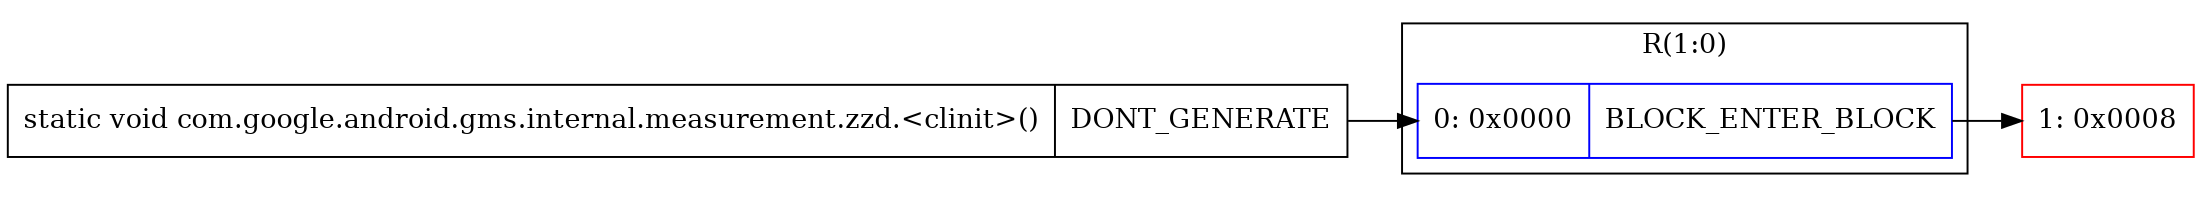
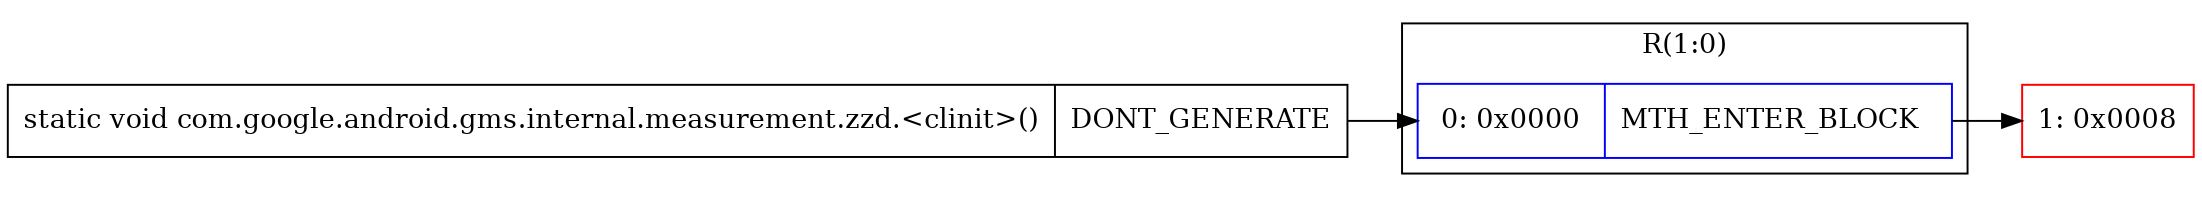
  digraph {
    rankdir=LR
    node [shape=record]
-   n1 [color=blue label="{0\:\ 0x0000|BLOCK_ENTER_BLOCK\l}"]
+   n1 [color=blue label="{0\:\ 0x0000|MTH_ENTER_BLOCK\l}"]
    n2 [color=red label="{1\:\ 0x0008}"]
    n3 [label="{static void com.google.android.gms.internal.measurement.zzd.\<clinit\>()  | DONT_GENERATE\l}"]
    subgraph cluster_1 {
      label="R(1:0)"
      n1
    }
    n1 -> n2
    n3 -> n1
  }
